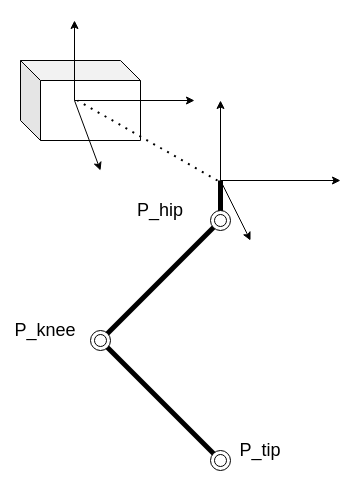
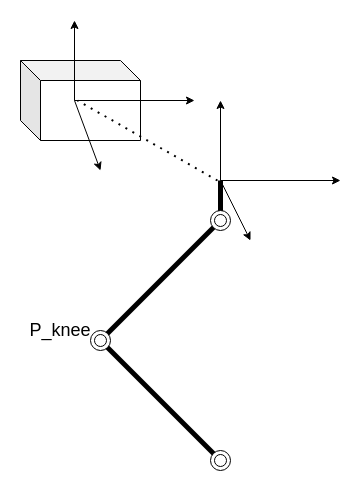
  <mxCell id="0" />
  <mxCell id="1" parent="0" />
  <mxCell id="2" value="" style="shape=cube;whiteSpace=wrap;html=1;boundedLbl=1;backgroundOutline=1;darkOpacity=0.05;darkOpacity2=0.1;" vertex="1" parent="1"><mxGeometry x="20" y="60" width="120" height="80" as="geometry" /></mxCell>
  <mxCell id="3" value="" style="endArrow=classic;html=1;" edge="1" parent="1"><mxGeometry width="50" height="50" relative="1" as="geometry"><mxPoint x="74" y="100" as="sourcePoint" /><mxPoint x="194" y="100" as="targetPoint" /></mxGeometry></mxCell>
  <mxCell id="4" value="" style="endArrow=classic;html=1;" edge="1" parent="1"><mxGeometry width="50" height="50" relative="1" as="geometry"><mxPoint x="74" y="100" as="sourcePoint" /><mxPoint x="100" y="170" as="targetPoint" /></mxGeometry></mxCell>
  <mxCell id="5" value="" style="endArrow=classic;html=1;" edge="1" parent="1"><mxGeometry width="50" height="50" relative="1" as="geometry"><mxPoint x="74" y="100" as="sourcePoint" /><mxPoint x="74" y="20" as="targetPoint" /></mxGeometry></mxCell>
  <mxCell id="6" value="" style="endArrow=none;dashed=1;html=1;dashPattern=1 3;strokeWidth=2;" edge="1" parent="1"><mxGeometry width="50" height="50" relative="1" as="geometry"><mxPoint x="217" y="180" as="sourcePoint" /><mxPoint x="77" y="100" as="targetPoint" /></mxGeometry></mxCell>
  <mxCell id="7" value="" style="endArrow=classic;html=1;" edge="1" parent="1"><mxGeometry width="50" height="50" relative="1" as="geometry"><mxPoint x="220" y="180" as="sourcePoint" /><mxPoint x="340" y="180" as="targetPoint" /></mxGeometry></mxCell>
  <mxCell id="8" value="" style="endArrow=classic;html=1;" edge="1" parent="1"><mxGeometry width="50" height="50" relative="1" as="geometry"><mxPoint x="220" y="180" as="sourcePoint" /><mxPoint x="250" y="240" as="targetPoint" /></mxGeometry></mxCell>
  <mxCell id="9" value="" style="endArrow=classic;html=1;" edge="1" parent="1"><mxGeometry width="50" height="50" relative="1" as="geometry"><mxPoint x="220" y="180" as="sourcePoint" /><mxPoint x="220" y="100" as="targetPoint" /></mxGeometry></mxCell>
  <mxCell id="10" value="" style="endArrow=none;html=1;strokeWidth=5;" edge="1" parent="1" source="16"><mxGeometry width="50" height="50" relative="1" as="geometry"><mxPoint x="100" y="340" as="sourcePoint" /><mxPoint x="220" y="220" as="targetPoint" /></mxGeometry></mxCell>
  <mxCell id="11" value="" style="endArrow=none;html=1;strokeWidth=5;" edge="1" parent="1"><mxGeometry width="50" height="50" relative="1" as="geometry"><mxPoint x="100" y="340" as="sourcePoint" /><mxPoint x="220" y="460" as="targetPoint" /></mxGeometry></mxCell>
  <mxCell id="12" value="" style="endArrow=none;html=1;strokeWidth=5;" edge="1" parent="1"><mxGeometry width="50" height="50" relative="1" as="geometry"><mxPoint x="220" y="220" as="sourcePoint" /><mxPoint x="220" y="180" as="targetPoint" /></mxGeometry></mxCell>
- <mxCell id="13" value="P_tip" style="text;html=1;strokeColor=none;fillColor=none;align=center;verticalAlign=middle;whiteSpace=wrap;rounded=0;strokeWidth=1;fontSize=18;" vertex="1" parent="1"><mxGeometry x="240" y="440" width="40" height="20" as="geometry" /></mxCell>
- <mxCell id="14" value="P_knee" style="text;html=1;strokeColor=none;fillColor=none;align=center;verticalAlign=middle;whiteSpace=wrap;rounded=0;strokeWidth=1;fontSize=18;" vertex="1" parent="1"><mxGeometry x="25" y="320" width="40" height="20" as="geometry" /></mxCell>
- <mxCell id="15" value="P_hip" style="text;html=1;strokeColor=none;fillColor=none;align=center;verticalAlign=middle;whiteSpace=wrap;rounded=0;strokeWidth=1;fontSize=18;" vertex="1" parent="1"><mxGeometry x="140" y="200" width="40" height="20" as="geometry" /></mxCell>
+ <mxCell id="14" value="P_knee" style="text;html=1;strokeColor=none;fillColor=none;align=center;verticalAlign=middle;whiteSpace=wrap;rounded=0;strokeWidth=1;fontSize=18;" vertex="1" parent="1"><mxGeometry x="40" y="320" width="40" height="20" as="geometry" /></mxCell>
  <mxCell id="16" value="" style="ellipse;shape=doubleEllipse;whiteSpace=wrap;html=1;aspect=fixed;strokeWidth=1;fontSize=18;" vertex="1" parent="1"><mxGeometry x="210" y="210" width="20" height="20" as="geometry" /></mxCell>
  <mxCell id="17" value="" style="endArrow=none;html=1;strokeWidth=5;" edge="1" parent="1" target="16"><mxGeometry width="50" height="50" relative="1" as="geometry"><mxPoint x="100" y="340" as="sourcePoint" /><mxPoint x="220" y="220" as="targetPoint" /></mxGeometry></mxCell>
  <mxCell id="18" value="" style="ellipse;shape=doubleEllipse;whiteSpace=wrap;html=1;aspect=fixed;strokeWidth=1;fontSize=18;" vertex="1" parent="1"><mxGeometry x="90" y="330" width="20" height="20" as="geometry" /></mxCell>
  <mxCell id="19" value="" style="ellipse;shape=doubleEllipse;whiteSpace=wrap;html=1;aspect=fixed;strokeWidth=1;fontSize=18;" vertex="1" parent="1"><mxGeometry x="210" y="450" width="20" height="20" as="geometry" /></mxCell>
